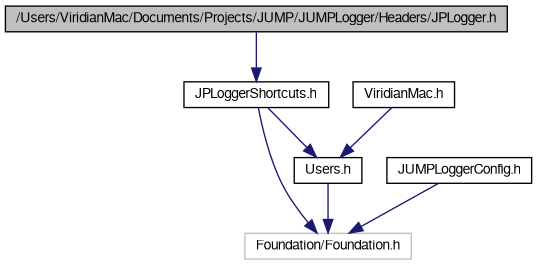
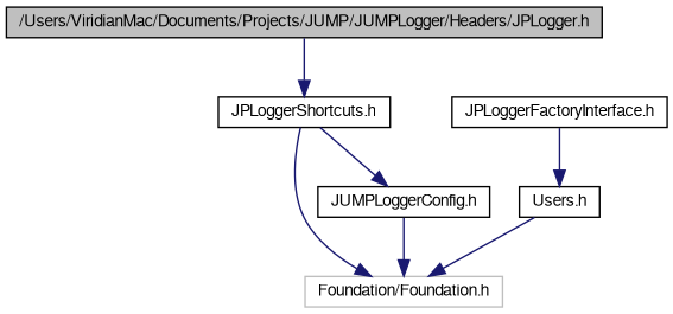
  digraph {
    node [color=black fillcolor=white fontname=FreeSans fontsize=10 shape=record style=filled]
    edge [color=midnightblue fontname=FreeSans fontsize=10 labelfontname=FreeSans labelfontsize=10 style=solid]
    n1 [fillcolor=grey75 fontcolor=black height=0.2 label="/Users/ViridianMac/Documents/Projects/JUMP/JUMPLogger/Headers/JPLogger.h" width=0.4]
    n2 [height=0.2 label="JPLoggerShortcuts.h" width=0.4]
    n3 [color=grey75 height=0.2 label="Foundation/Foundation.h" width=0.4]
    n4 [height=0.2 label="JUMPLoggerConfig.h" width=0.4]
-   n5 [height=0.2 label="ViridianMac.h" width=0.4]
+   n5 [height=0.2 label="JPLoggerFactoryInterface.h" width=0.4]
    n6 [height=0.2 label="Users.h" width=0.4]
    n1 -> n2
    n2 -> n3
-   n2 -> n6
+   n2 -> n4
    n4 -> n3
    n5 -> n6
    n6 -> n3
  }
